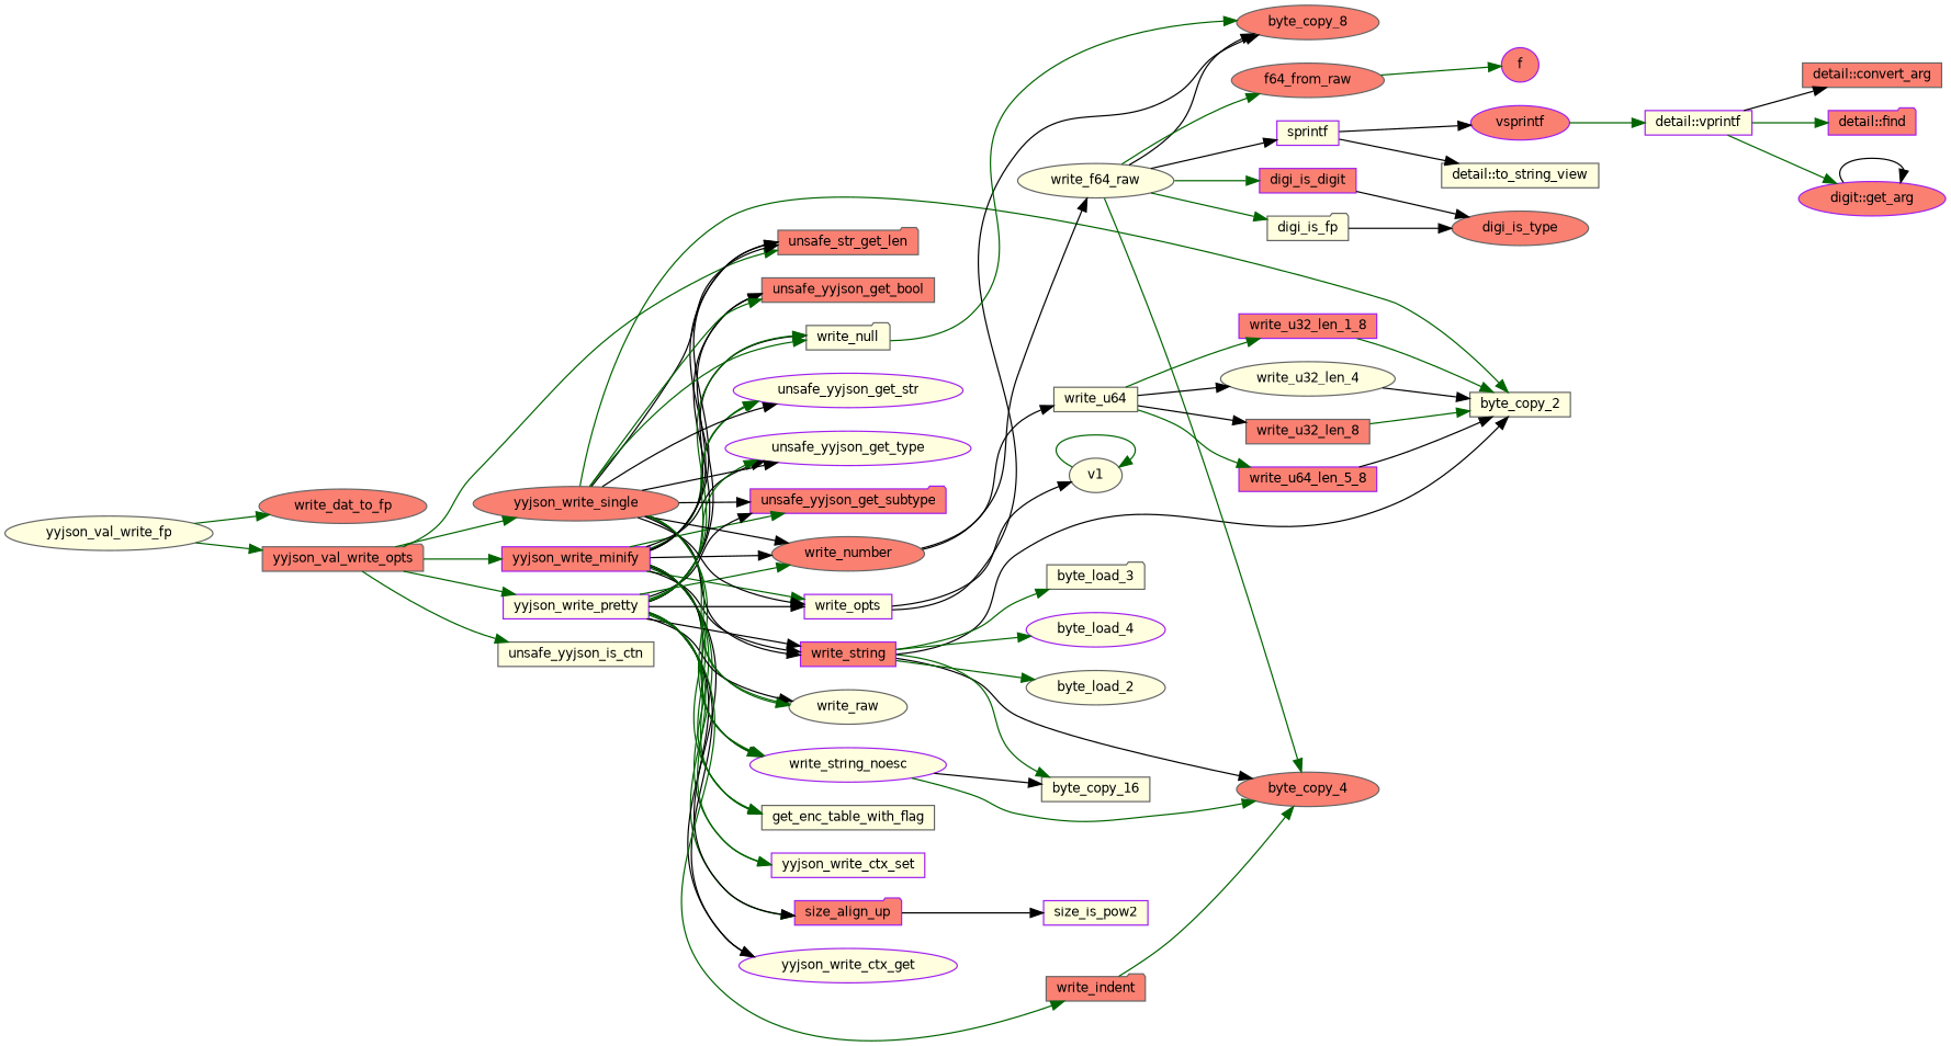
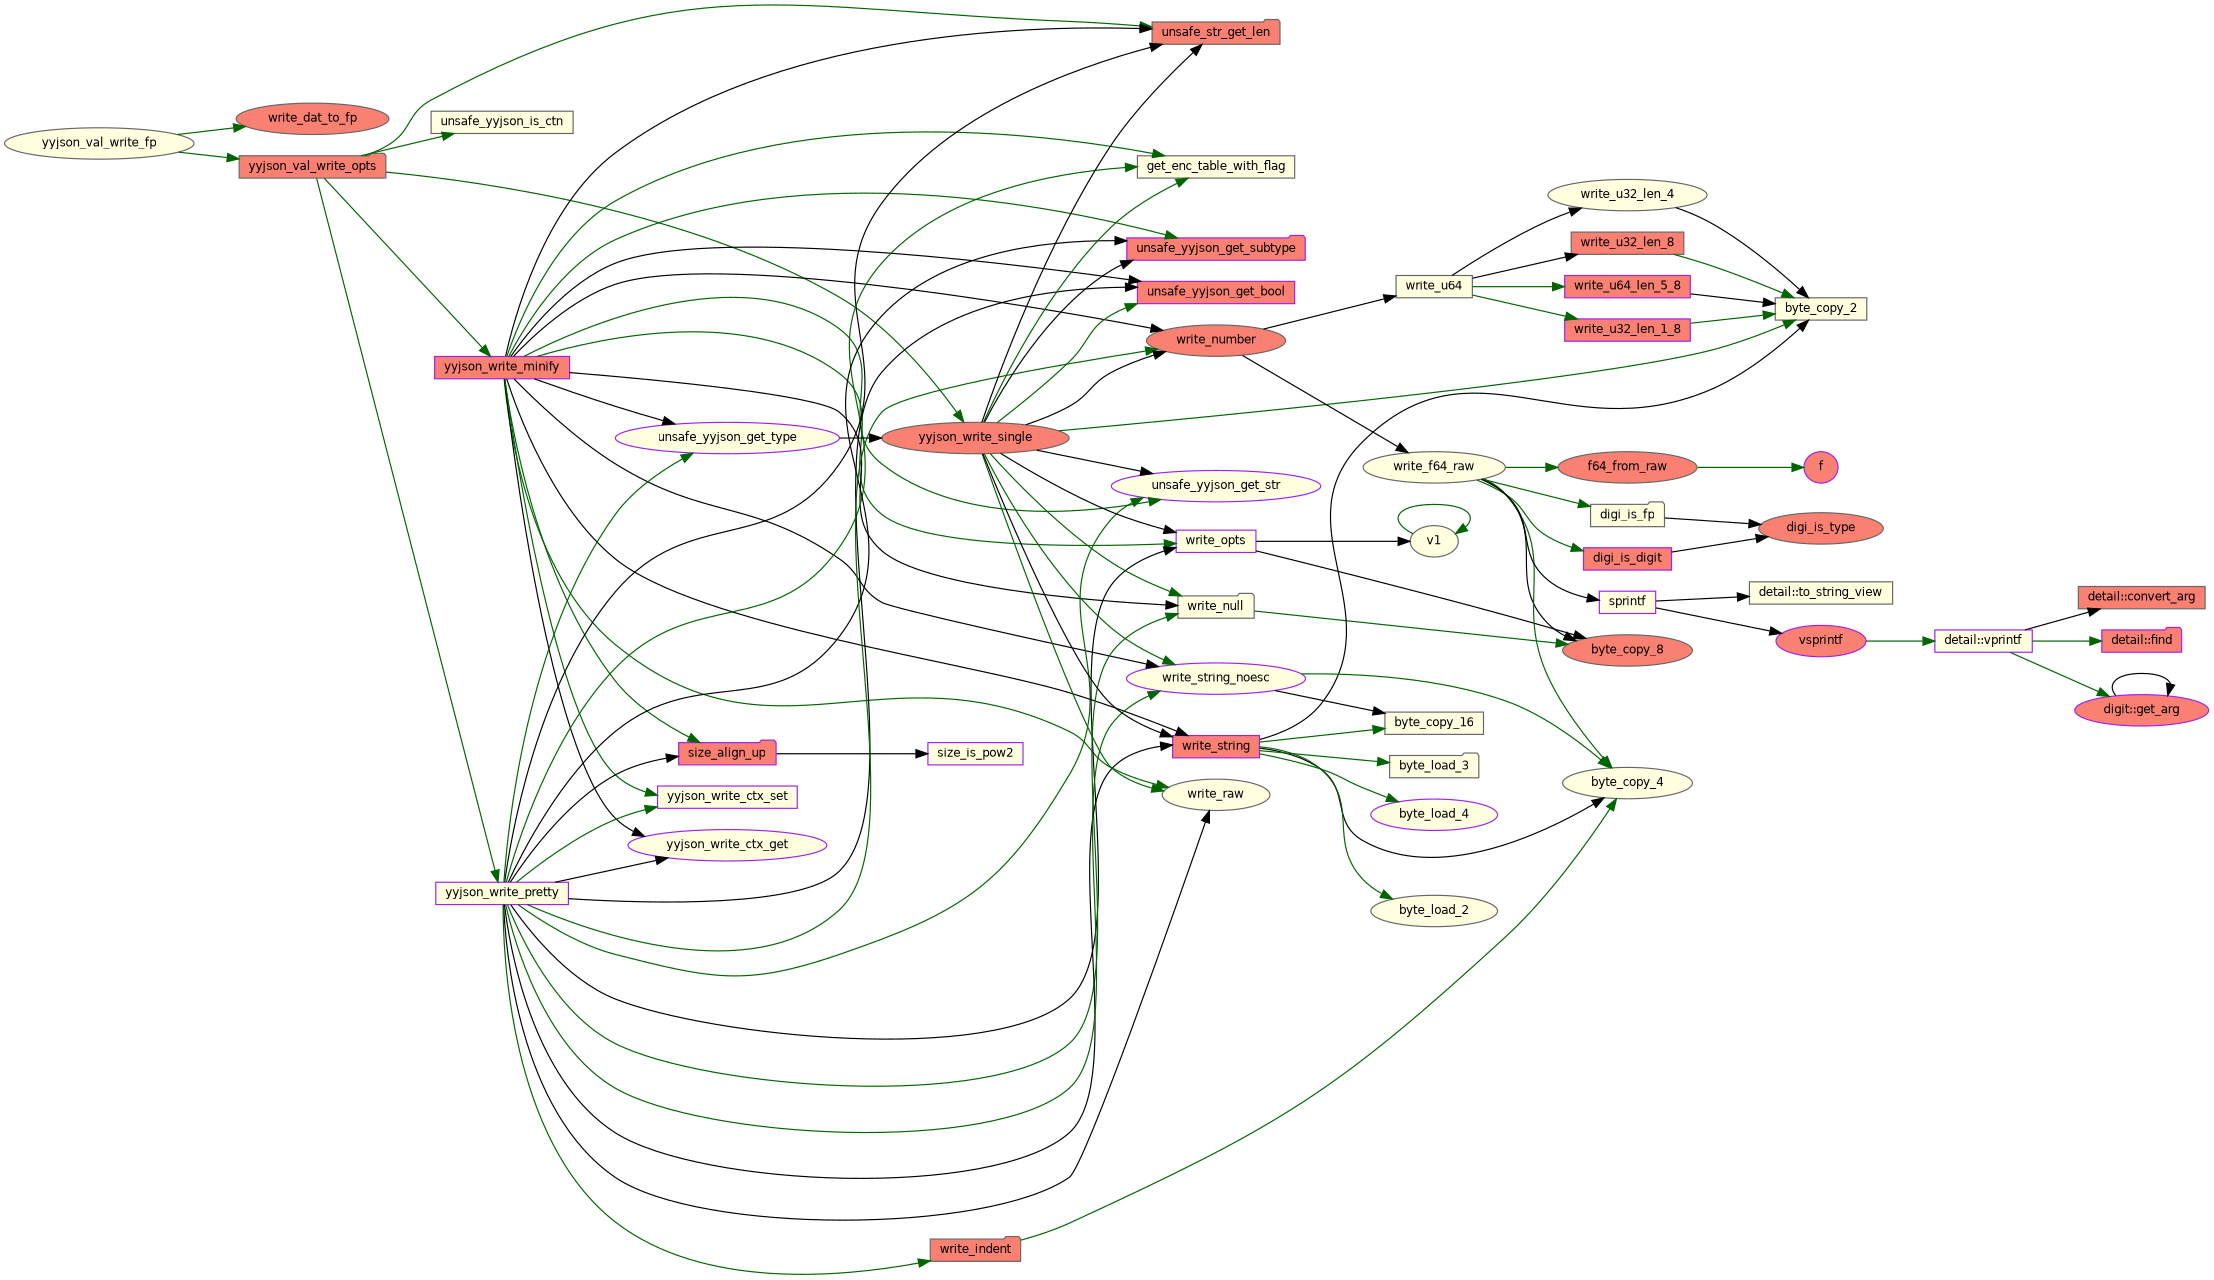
  digraph {
    rankdir=LR
    node [color=gray40 fillcolor=lightyellow fontname=Helvetica fontsize=10 shape=ellipse style=filled]
    edge [color=darkgreen fontname=Helvetica fontsize=10 labelfontname=Helvetica labelfontsize=10 style=solid]
    n1 [fontcolor=black height=0.2 label=yyjson_val_write_fp width=0.4]
    n2 [fillcolor=salmon height=0.2 label=write_dat_to_fp width=0.4]
    n3 [fillcolor=salmon height=0.2 label=yyjson_val_write_opts shape=folder width=0.4]
    n4 [fillcolor=salmon height=0.2 label=unsafe_str_get_len shape=folder width=0.4]
    n5 [height=0.2 label=unsafe_yyjson_is_ctn shape=box width=0.4]
    n6 [color=purple fillcolor=salmon height=0.2 label=yyjson_write_minify shape=box width=0.4]
    n7 [color=purple height=0.2 label=yyjson_write_pretty shape=box width=0.4]
    n8 [fillcolor=salmon height=0.2 label=yyjson_write_single width=0.4]
    n9 [height=0.2 label=get_enc_table_with_flag shape=box width=0.4]
    n10 [color=purple fillcolor=salmon height=0.2 label=size_align_up shape=folder width=0.4]
-   n11 [fillcolor=salmon height=0.2 label=unsafe_yyjson_get_bool shape=box width=0.4]
+   n11 [color=purple fillcolor=salmon height=0.2 label=unsafe_yyjson_get_bool shape=box width=0.4]
    n12 [color=purple height=0.2 label=unsafe_yyjson_get_str width=0.4]
    n13 [color=purple fillcolor=salmon height=0.2 label=unsafe_yyjson_get_subtype shape=folder width=0.4]
    n14 [color=purple height=0.2 label=unsafe_yyjson_get_type width=0.4]
    n15 [color=purple height=0.2 label=write_opts shape=box width=0.4]
    n16 [height=0.2 label=write_null shape=folder width=0.4]
    n17 [fillcolor=salmon height=0.2 label=write_number width=0.4]
    n18 [height=0.2 label=write_raw width=0.4]
    n19 [color=purple fillcolor=salmon height=0.2 label=write_string shape=box width=0.4]
    n20 [color=purple height=0.2 label=write_string_noesc width=0.4]
    n21 [color=purple height=0.2 label=yyjson_write_ctx_get width=0.4]
    n22 [color=purple height=0.2 label=yyjson_write_ctx_set shape=box width=0.4]
    n23 [fillcolor=salmon height=0.2 label=write_indent shape=folder width=0.4]
    n24 [height=0.2 label=byte_copy_2 shape=box width=0.4]
    n25 [color=purple height=0.2 label=size_is_pow2 shape=box width=0.4]
    n26 [fillcolor=salmon height=0.2 label=byte_copy_8 width=0.4]
    n27 [height=0.2 label=v1 width=0.4]
    n28 [height=0.2 label=write_f64_raw width=0.4]
    n29 [height=0.2 label=write_u64 shape=box width=0.4]
-   n30 [fillcolor=salmon height=0.2 label=byte_copy_4 width=0.4]
+   n30 [height=0.2 label=byte_copy_4 width=0.4]
    n31 [height=0.2 label=byte_copy_16 shape=box width=0.4]
    n32 [height=0.2 label=byte_load_2 width=0.4]
    n33 [height=0.2 label=byte_load_3 shape=folder width=0.4]
    n34 [color=purple height=0.2 label=byte_load_4 width=0.4]
    n35 [color=purple fillcolor=salmon height=0.2 label=digi_is_digit shape=box width=0.4]
    n36 [height=0.2 label=digi_is_fp shape=folder width=0.4]
    n37 [fillcolor=salmon height=0.2 label=f64_from_raw width=0.4]
    n38 [color=purple height=0.2 label=sprintf shape=box width=0.4]
    n39 [color=purple fillcolor=salmon height=0.2 label=write_u32_len_1_8 shape=box width=0.4]
    n40 [height=0.2 label=write_u32_len_4 width=0.4]
    n41 [fillcolor=salmon height=0.2 label=write_u32_len_8 shape=box width=0.4]
    n42 [color=purple fillcolor=salmon height=0.2 label=write_u64_len_5_8 shape=box width=0.4]
    n43 [fillcolor=salmon height=0.2 label=digi_is_type width=0.4]
    n44 [color=purple fillcolor=salmon height=0.2 label=f width=0.4]
    n45 [height=0.2 label="detail::to_string_view" shape=box width=0.4]
    n46 [color=purple fillcolor=salmon height=0.2 label=vsprintf width=0.4]
    n47 [color=purple height=0.2 label="detail::vprintf" shape=box width=0.4]
    n48 [fillcolor=salmon height=0.2 label="detail::convert_arg" shape=box width=0.4]
    n49 [color=purple fillcolor=salmon height=0.2 label="detail::find" shape=folder width=0.4]
    n50 [color=purple fillcolor=salmon height=0.2 label="digit::get_arg" width=0.4]
    n1 -> n2
    n1 -> n3
    n3 -> n4
    n3 -> n5
    n3 -> n6
    n3 -> n7
    n3 -> n8
    n6 -> n4 [color=black]
    n6 -> n9
    n6 -> n10
    n6 -> n11 [color=black]
    n6 -> n12
    n6 -> n13
    n6 -> n14 [color=black]
    n6 -> n15
    n6 -> n16 [color=black]
    n6 -> n17 [color=black]
    n6 -> n18
    n6 -> n19 [color=black]
    n6 -> n20 [color=black]
    n6 -> n21 [color=black]
    n6 -> n22
    n7 -> n4 [color=black]
    n7 -> n9
    n7 -> n10 [color=black]
    n7 -> n11 [color=black]
    n7 -> n12
    n7 -> n13 [color=black]
    n7 -> n14
    n7 -> n15 [color=black]
    n7 -> n16
    n7 -> n17
    n7 -> n18 [color=black]
    n7 -> n19 [color=black]
    n7 -> n20
    n7 -> n21 [color=black]
    n7 -> n22
    n7 -> n23
    n8 -> n4 [color=black]
    n8 -> n9
    n8 -> n11
    n8 -> n12 [color=black]
    n8 -> n13 [color=black]
-   n8 -> n14 [color=black]
+   n14 -> n8 [color=black]
    n8 -> n15 [color=black]
    n8 -> n16
    n8 -> n17 [color=black]
    n8 -> n18
    n8 -> n19 [color=black]
    n8 -> n20
    n8 -> n24
    n10 -> n25 [color=black]
    n15 -> n26 [color=black]
    n15 -> n27 [color=black]
    n16 -> n26
    n17 -> n28 [color=black]
    n17 -> n29 [color=black]
    n19 -> n24 [color=black]
    n19 -> n30 [color=black]
    n19 -> n31
    n19 -> n32
    n19 -> n33
    n19 -> n34
    n20 -> n30
    n20 -> n31 [color=black]
    n23 -> n30
    n27 -> n27
    n28 -> n26 [color=black]
    n28 -> n30
    n28 -> n35
    n28 -> n36
    n28 -> n37
    n28 -> n38 [color=black]
    n29 -> n39
    n29 -> n40 [color=black]
    n29 -> n41 [color=black]
    n29 -> n42
    n35 -> n43 [color=black]
    n36 -> n43 [color=black]
    n37 -> n44
    n38 -> n45 [color=black]
    n38 -> n46 [color=black]
    n39 -> n24
    n40 -> n24 [color=black]
    n41 -> n24
    n42 -> n24 [color=black]
    n46 -> n47
    n47 -> n48 [color=black]
    n47 -> n49
    n47 -> n50
    n50 -> n50 [color=black]
  }
